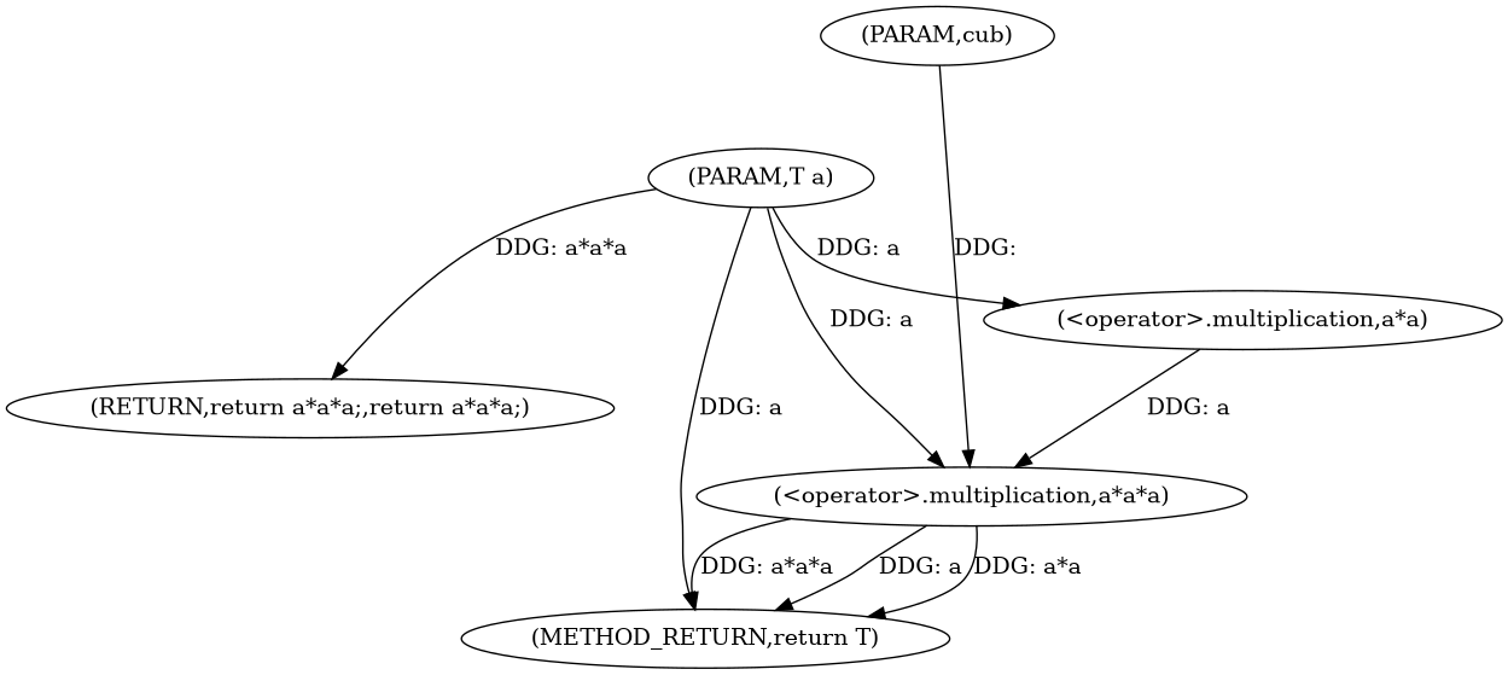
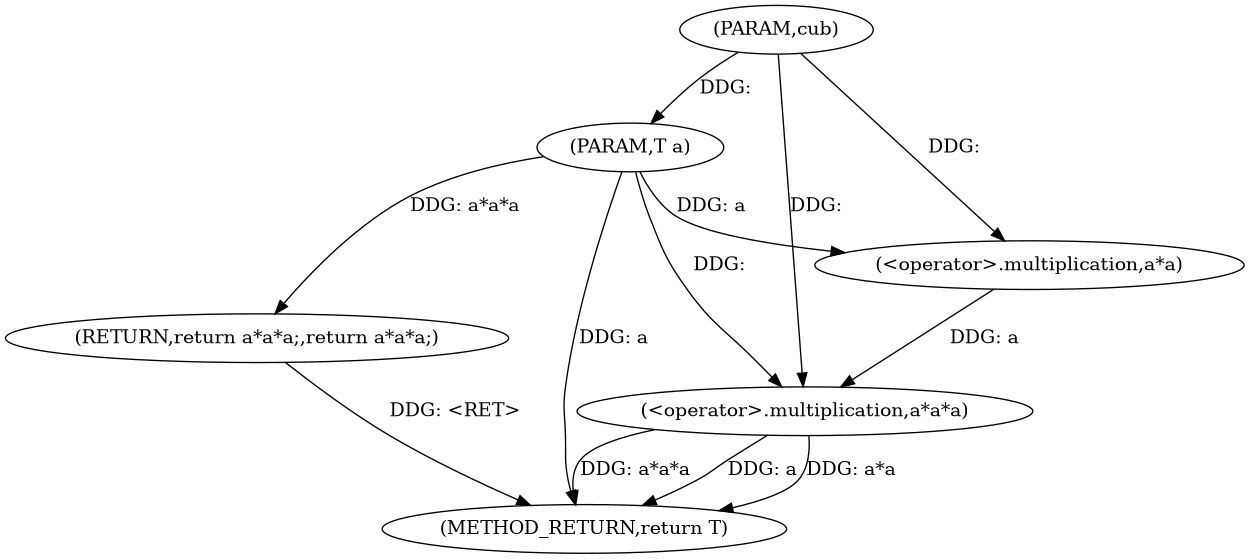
  digraph {
    n1 [label="(PARAM,cub)"]
    n2 [label="(PARAM,T a)"]
    n3 [label="(<operator>.multiplication,a*a*a)"]
    n4 [label="(<operator>.multiplication,a*a)"]
    n5 [label="(METHOD_RETURN,return T)"]
    n6 [label="(RETURN,return a*a*a;,return a*a*a;)"]
+   n1 -> n2 [label="DDG: "]
    n1 -> n3 [label="DDG: "]
-   n2 -> n3 [label="DDG: a"]
+   n1 -> n4 [label="DDG: "]
+   n2 -> n3 [label="DDG: "]
    n2 -> n4 [label="DDG: a"]
    n2 -> n5 [label="DDG: a"]
    n2 -> n6 [label="DDG: a*a*a"]
    n3 -> n5 [label="DDG: a"]
    n3 -> n5 [label="DDG: a*a"]
    n3 -> n5 [label="DDG: a*a*a"]
    n4 -> n3 [label="DDG: a"]
+   n6 -> n5 [label="DDG: <RET>"]
  }
